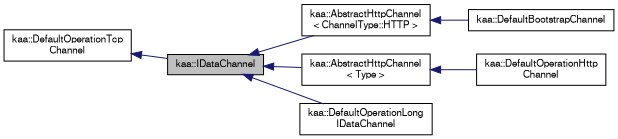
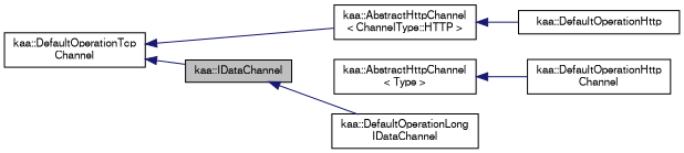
  digraph {
    rankdir=LR
    node [color=black fontname=FreeSans fontsize=10 shape=record]
    edge [color=midnightblue dir=back fontname=FreeSans fontsize=10 labelfontname=FreeSans labelfontsize=10 style=solid]
    n1 [fillcolor=grey75 fontcolor=black height=0.2 label="kaa::IDataChannel" style=filled width=0.4]
    n2 [height=0.2 label="kaa::AbstractHttpChannel\l\< ChannelType::HTTP \>" width=0.4]
    n3 [height=0.2 label="kaa::AbstractHttpChannel\l\< Type \>" width=0.4]
    n4 [height=0.2 label="kaa::DefaultOperationLong\lIDataChannel" width=0.4]
-   n5 [height=0.2 label="kaa::DefaultBootstrapChannel" width=0.4]
+   n5 [height=0.2 label="kaa::DefaultOperationHttp" width=0.4]
    n6 [height=0.2 label="kaa::DefaultOperationHttp\lChannel" width=0.4]
    n7 [height=0.2 label="kaa::DefaultOperationTcp\lChannel" width=0.4]
-   n1 -> n2
-   n1 -> n3
+   n7 -> n2
    n1 -> n4
    n2 -> n5
    n3 -> n6
    n7 -> n1
  }
